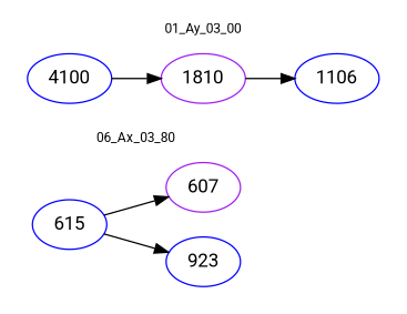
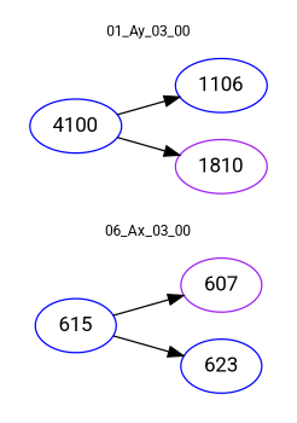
  digraph {
    fontname=Roboto
    rankdir=LR
    node [color=blue fontname=Roboto]
    edge [color=black fontname=Roboto]
    n1 [label=615]
-   n2 [label=923]
+   n2 [label=623]
    n3 [color=purple label=607]
    n4 [label=4100]
    n5 [color=purple label=1810]
    n6 [label=1106]
    subgraph cluster_1 {
      color=white
      fontsize=10
-     label="06_Ax_03_80"
+     label="06_Ax_03_00"
      n1
      n2
      n3
    }
    subgraph cluster_2 {
      color=white
      fontsize=10
      label="01_Ay_03_00"
      n4
      n5
      n6
    }
    n1 -> n2
    n1 -> n3
    n4 -> n5
-   n5 -> n6
+   n4 -> n6
  }
